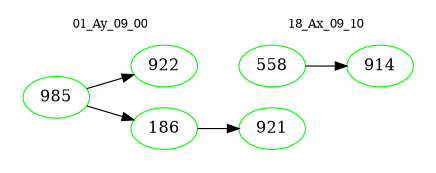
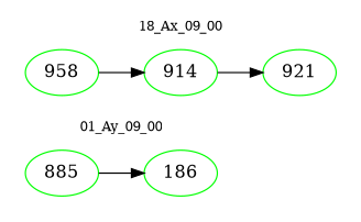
  digraph {
    rankdir=LR
    node [color=green]
    edge [color=black]
-   n1 [label=985]
+   n1 [label=885]
    n2 [label=186]
-   n3 [label=922]
    n4 [label=914]
-   n5 [label=558]
+   n5 [label=958]
    n6 [label=921]
    subgraph cluster_1 {
      color=white
      fontsize=10
      label="01_Ay_09_00"
      n1
      n2
-     n3
    }
    subgraph cluster_2 {
      color=white
      fontsize=10
-     label="18_Ax_09_10"
+     label="18_Ax_09_00"
      n4
      n5
      n6
    }
    n1 -> n2
-   n1 -> n3
-   n2 -> n6
+   n4 -> n6
    n5 -> n4
  }
